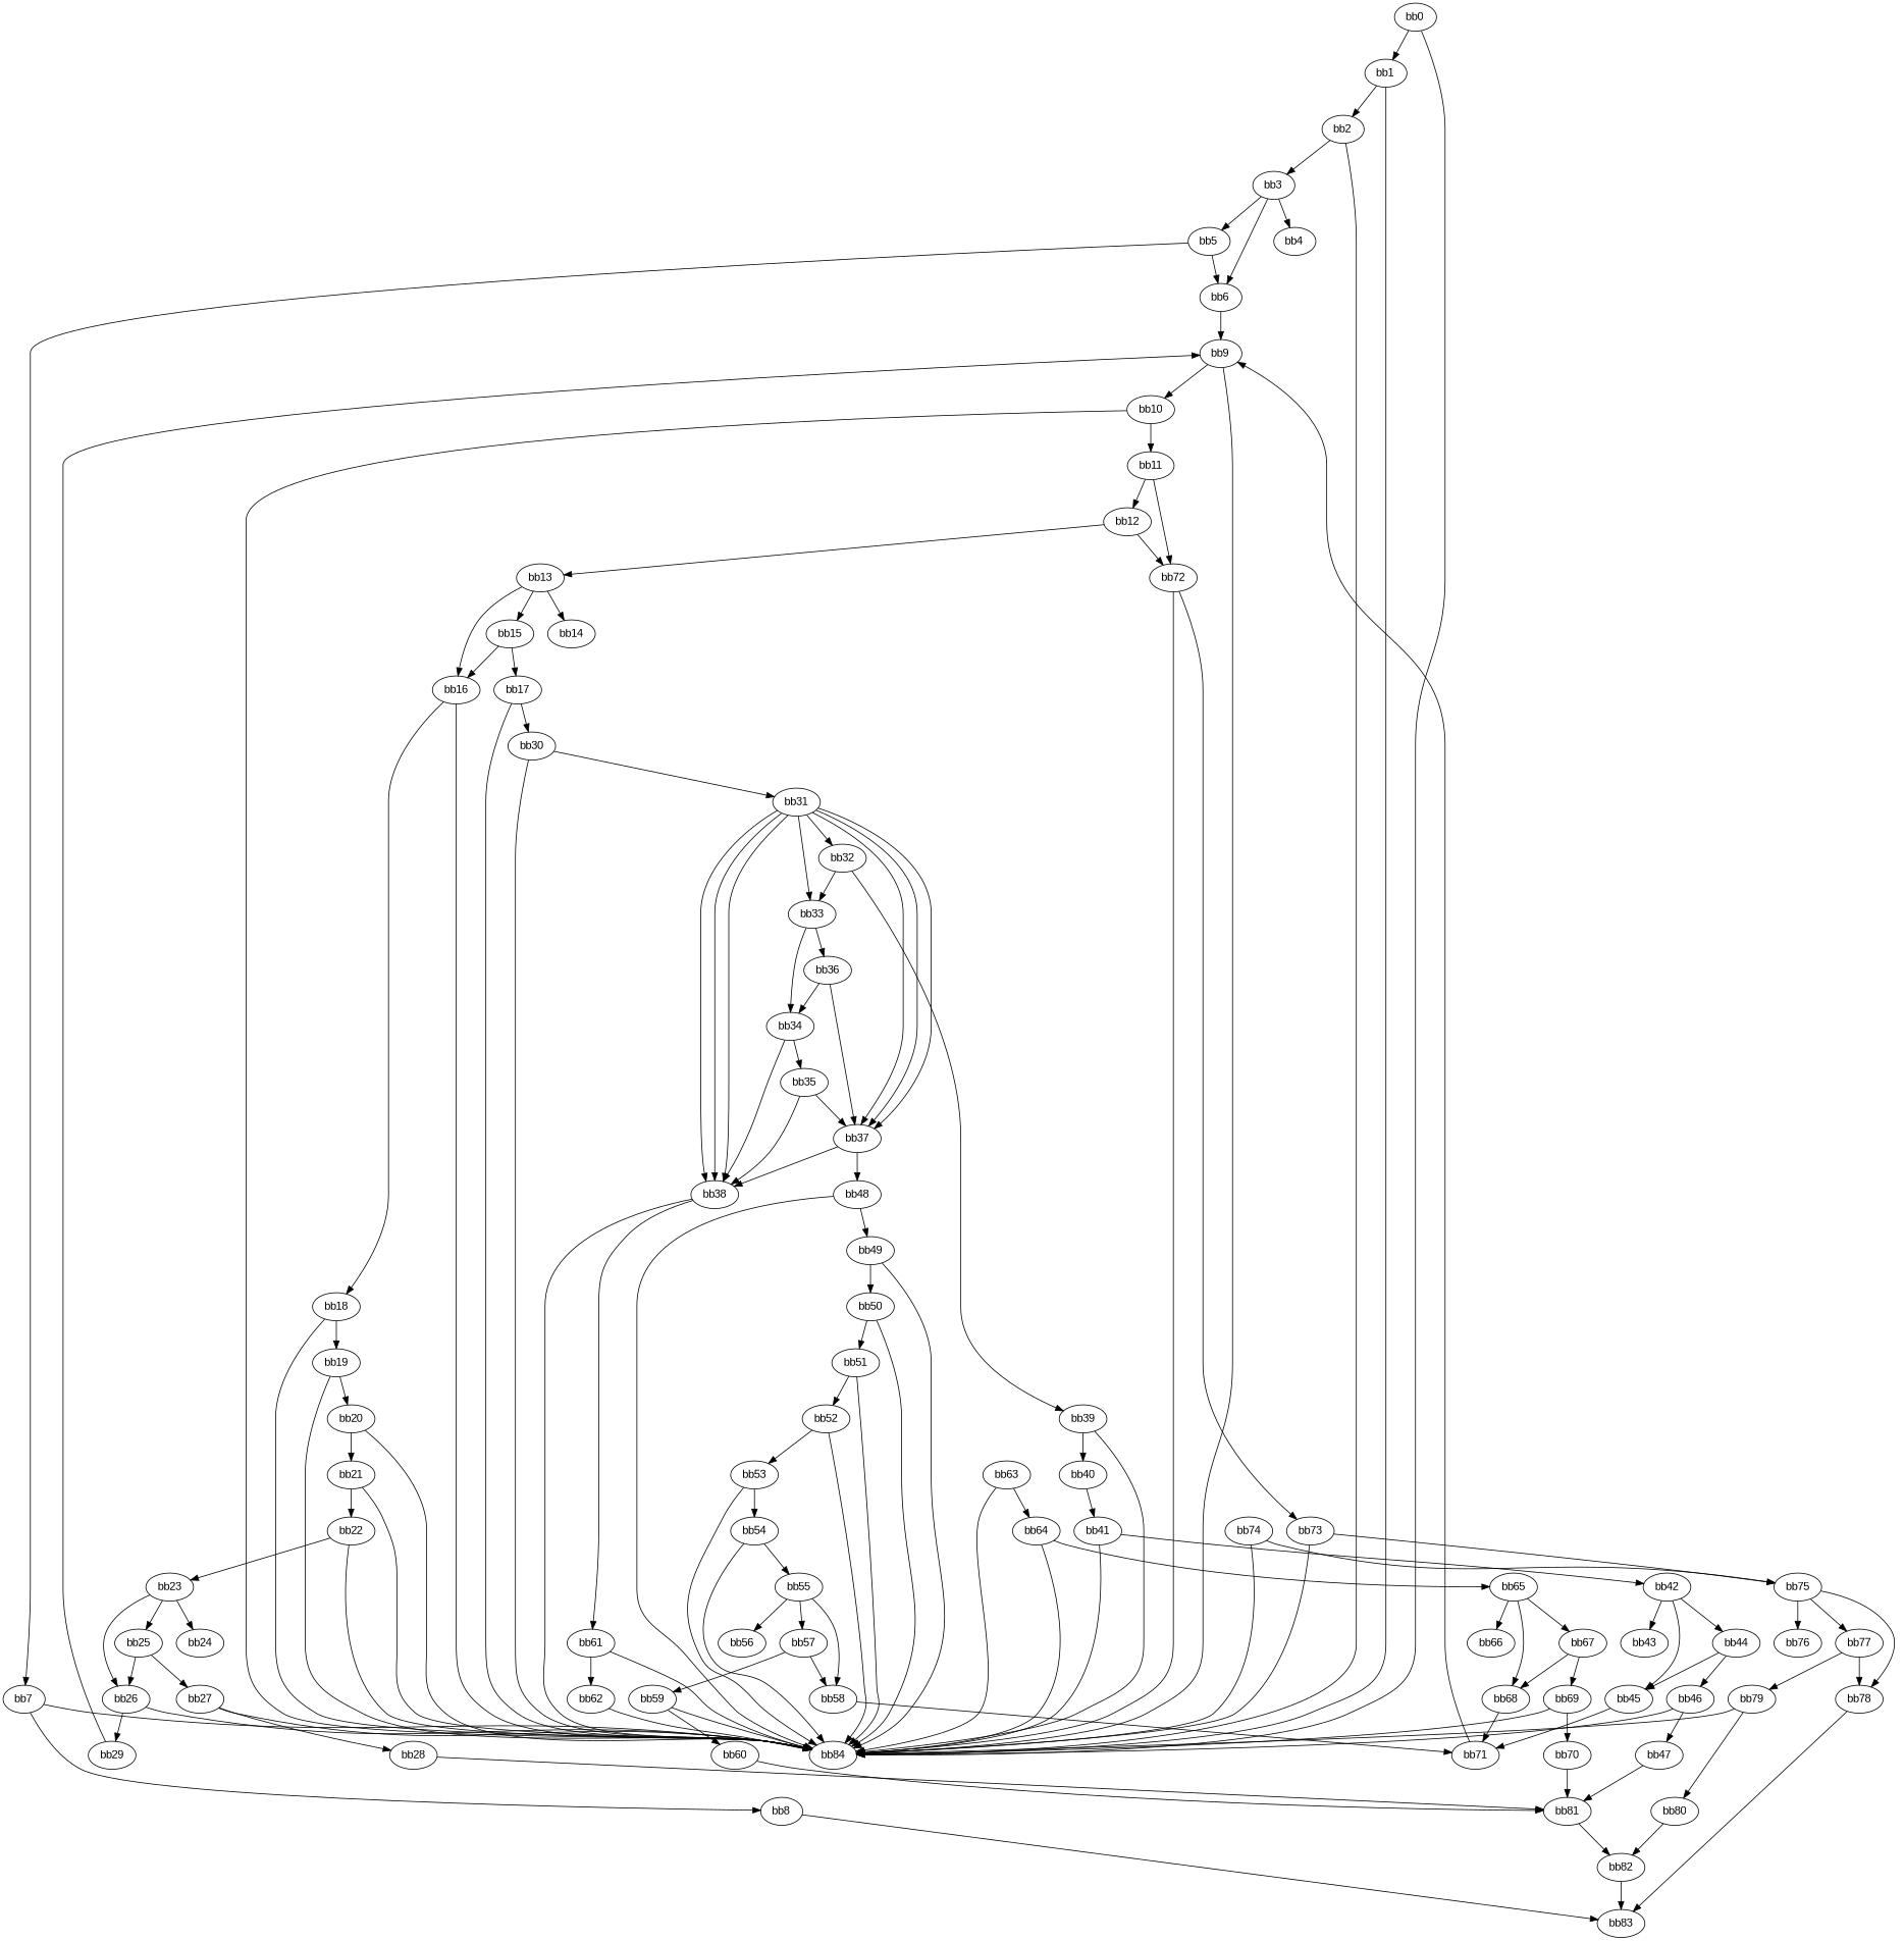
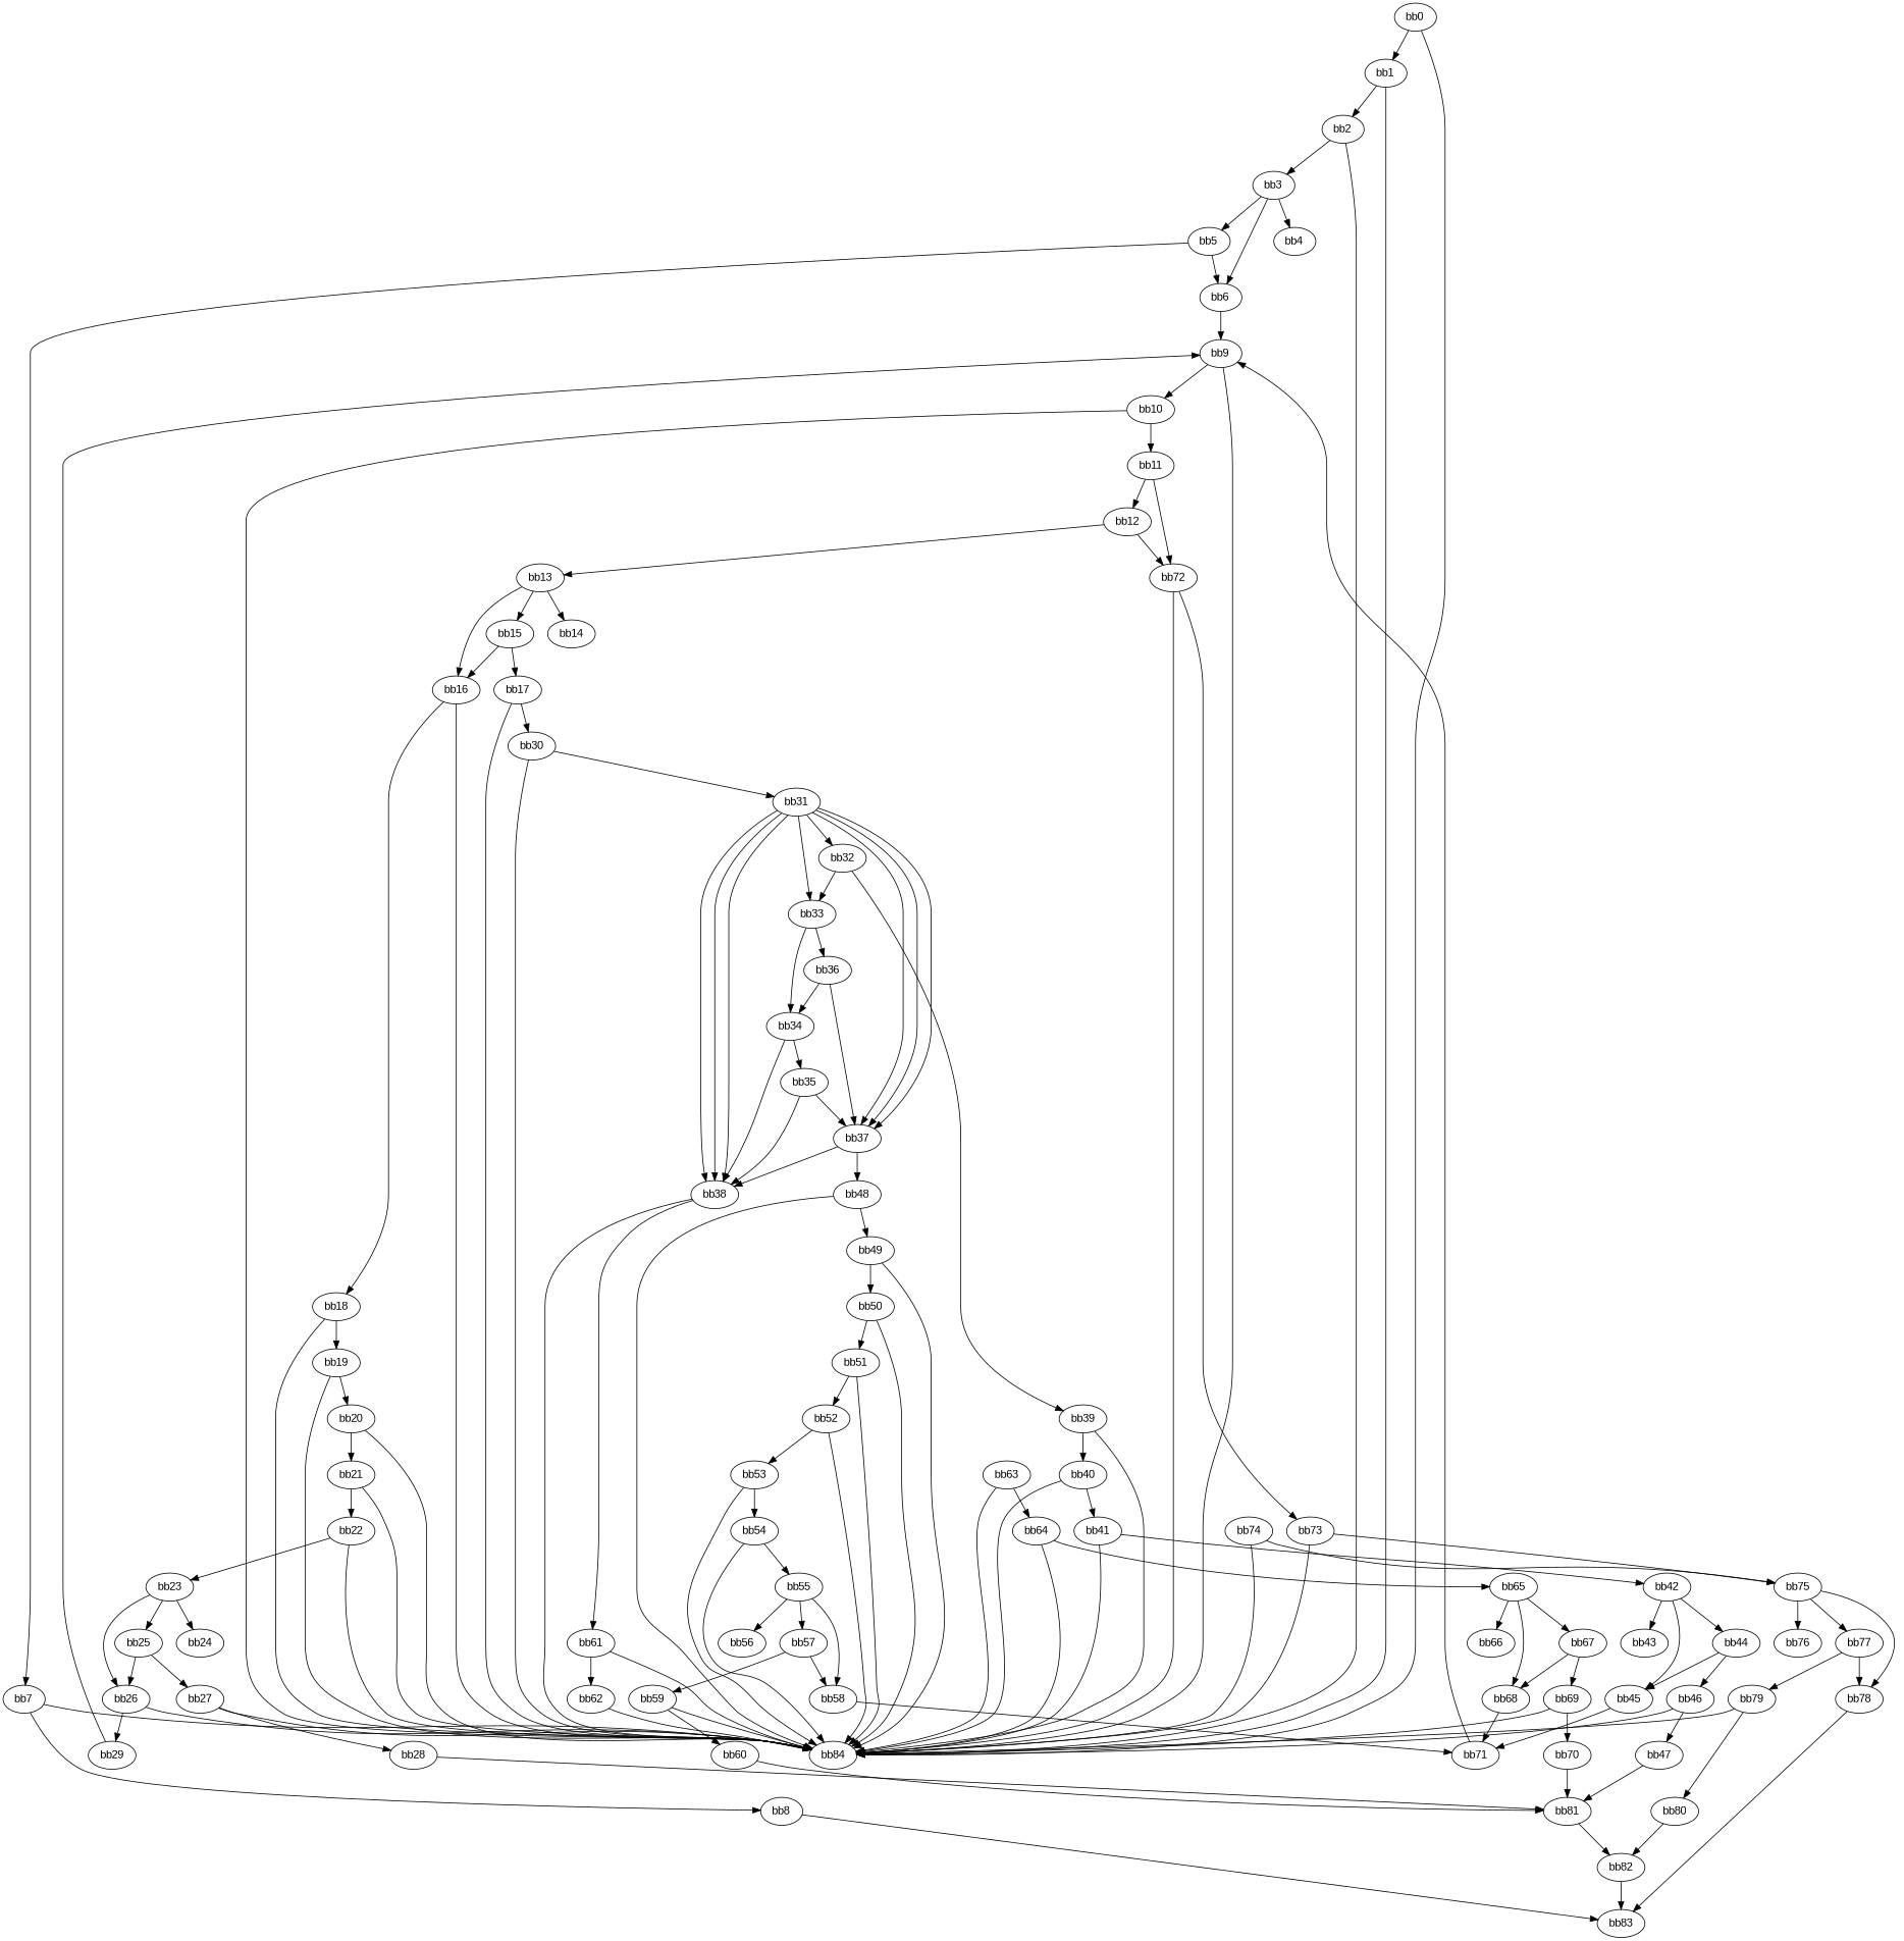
  digraph {
    fontname="Liberation Sans"
    node [fontname="Liberation Sans"]
    edge [fontname="Liberation Sans"]
    n1 [label="bb0\l"]
    n2 [label="bb1\l"]
    n3 [label="bb84\l"]
    n4 [label="bb2\l"]
    n5 [label="bb3\l"]
    n6 [label="bb4\l"]
    n7 [label="bb5\l"]
    n8 [label="bb6\l"]
    n9 [label="bb7\l"]
    n10 [label="bb9\l"]
    n11 [label="bb8\l"]
    n12 [label="bb10\l"]
    n13 [label="bb83\l"]
    n14 [label="bb11\l"]
    n15 [label="bb12\l"]
    n16 [label="bb72\l"]
    n17 [label="bb13\l"]
    n18 [label="bb73\l"]
    n19 [label="bb14\l"]
    n20 [label="bb15\l"]
    n21 [label="bb16\l"]
    n22 [label="bb17\l"]
    n23 [label="bb18\l"]
    n24 [label="bb30\l"]
    n25 [label="bb19\l"]
    n26 [label="bb31\l"]
    n27 [label="bb20\l"]
    n28 [label="bb21\l"]
    n29 [label="bb22\l"]
    n30 [label="bb23\l"]
    n31 [label="bb24\l"]
    n32 [label="bb25\l"]
    n33 [label="bb26\l"]
    n34 [label="bb27\l"]
    n35 [label="bb29\l"]
    n36 [label="bb28\l"]
    n37 [label="bb81\l"]
    n38 [label="bb82\l"]
    n39 [label="bb32\l"]
    n40 [label="bb33\l"]
    n41 [label="bb37\l"]
    n42 [label="bb38\l"]
    n43 [label="bb39\l"]
    n44 [label="bb34\l"]
    n45 [label="bb36\l"]
    n46 [label="bb48\l"]
    n47 [label="bb61\l"]
    n48 [label="bb40\l"]
    n49 [label="bb35\l"]
    n50 [label="bb49\l"]
    n51 [label="bb62\l"]
    n52 [label="bb41\l"]
    n53 [label="bb42\l"]
    n54 [label="bb43\l"]
    n55 [label="bb44\l"]
    n56 [label="bb45\l"]
    n57 [label="bb46\l"]
    n58 [label="bb71\l"]
    n59 [label="bb47\l"]
    n60 [label="bb50\l"]
    n61 [label="bb51\l"]
    n62 [label="bb52\l"]
    n63 [label="bb53\l"]
    n64 [label="bb54\l"]
    n65 [label="bb55\l"]
    n66 [label="bb56\l"]
    n67 [label="bb57\l"]
    n68 [label="bb58\l"]
    n69 [label="bb59\l"]
    n70 [label="bb60\l"]
    n71 [label="bb63\l"]
    n72 [label="bb64\l"]
    n73 [label="bb65\l"]
    n74 [label="bb66\l"]
    n75 [label="bb67\l"]
    n76 [label="bb68\l"]
    n77 [label="bb69\l"]
    n78 [label="bb70\l"]
    n79 [label="bb75\l"]
    n80 [label="bb74\l"]
    n81 [label="bb76\l"]
    n82 [label="bb77\l"]
    n83 [label="bb78\l"]
    n84 [label="bb79\l"]
    n85 [label="bb80\l"]
    n1 -> n2
    n1 -> n3
    n2 -> n3
    n2 -> n4
    n4 -> n3
    n4 -> n5
    n5 -> n6
    n5 -> n7
    n5 -> n8
    n7 -> n8
    n7 -> n9
    n8 -> n10
    n9 -> n3
    n9 -> n11
    n10 -> n3
    n10 -> n12
    n11 -> n13
    n12 -> n3
    n12 -> n14
    n14 -> n15
    n14 -> n16
    n15 -> n16
    n15 -> n17
    n16 -> n3
    n16 -> n18
    n17 -> n19
    n17 -> n20
    n17 -> n21
    n18 -> n3
    n18 -> n79
    n20 -> n21
    n20 -> n22
    n21 -> n3
    n21 -> n23
    n22 -> n3
    n22 -> n24
    n23 -> n3
    n23 -> n25
    n24 -> n3
    n24 -> n26
    n25 -> n3
    n25 -> n27
    n26 -> n39
    n26 -> n40
    n26 -> n41
    n26 -> n41
    n26 -> n41
    n26 -> n42
    n26 -> n42
    n26 -> n42
    n27 -> n3
    n27 -> n28
    n28 -> n3
    n28 -> n29
    n29 -> n3
    n29 -> n30
    n30 -> n31
    n30 -> n32
    n30 -> n33
    n32 -> n33
    n32 -> n34
    n33 -> n3
    n33 -> n35
    n34 -> n3
    n34 -> n36
    n35 -> n10
    n36 -> n37
    n37 -> n38
    n38 -> n13
    n39 -> n40
    n39 -> n43
    n40 -> n44
    n40 -> n45
    n41 -> n42
    n41 -> n46
    n42 -> n3
    n42 -> n47
    n43 -> n3
    n43 -> n48
    n44 -> n42
    n44 -> n49
    n45 -> n41
    n45 -> n44
    n46 -> n3
    n46 -> n50
    n47 -> n3
    n47 -> n51
+   n48 -> n3
    n48 -> n52
    n49 -> n41
    n49 -> n42
    n50 -> n3
    n50 -> n60
    n51 -> n3
    n52 -> n3
    n52 -> n53
    n53 -> n54
    n53 -> n55
    n53 -> n56
    n55 -> n56
    n55 -> n57
    n56 -> n58
    n57 -> n3
    n57 -> n59
    n58 -> n10
    n59 -> n37
    n60 -> n3
    n60 -> n61
    n61 -> n3
    n61 -> n62
    n62 -> n3
    n62 -> n63
    n63 -> n3
    n63 -> n64
    n64 -> n3
    n64 -> n65
    n65 -> n66
    n65 -> n67
    n65 -> n68
    n67 -> n68
    n67 -> n69
    n68 -> n58
    n69 -> n3
    n69 -> n70
    n70 -> n37
    n71 -> n3
    n71 -> n72
    n72 -> n3
    n72 -> n73
    n73 -> n74
    n73 -> n75
    n73 -> n76
    n75 -> n76
    n75 -> n77
    n76 -> n58
    n77 -> n3
    n77 -> n78
    n78 -> n37
    n79 -> n81
    n79 -> n82
    n79 -> n83
    n80 -> n3
    n80 -> n79
    n82 -> n83
    n82 -> n84
    n83 -> n13
    n84 -> n3
    n84 -> n85
    n85 -> n38
  }
